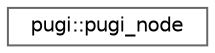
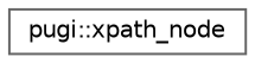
  digraph {
    rankdir=LR
-   n1 [color=grey40 fillcolor=white fontname=Helvetica fontsize=10 height=0.2 label="pugi::pugi_node" shape=box style=filled width=0.4]
+   n1 [color=grey40 fillcolor=white fontname=Helvetica fontsize=10 height=0.2 label="pugi::xpath_node" shape=box style=filled width=0.4]
  }
